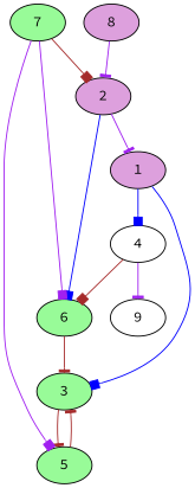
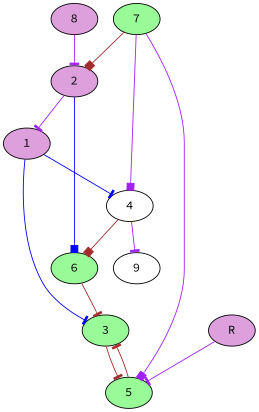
  digraph {
    fontname="Source Code Pro"
    node [fillcolor=palegreen fontname="Source Code Pro" style=filled]
    edge [arrowhead=tee color=purple fontname="Source Code Pro"]
    3
    1 [fillcolor=plum]
    4 [fillcolor=white]
    5
    6
    9 [fillcolor=white]
    2 [fillcolor=plum]
    7
    8 [fillcolor=plum]
+   R [fillcolor=plum]
    3 -> 5 [color=brown]
-   1 -> 3 [arrowhead=box color=blue]
-   1 -> 4 [arrowhead=box color=blue]
+   1 -> 3 [color=blue]
+   1 -> 4 [color=blue]
    4 -> 6 [arrowhead=box color=brown]
    4 -> 9
    5 -> 3 [color=brown]
    6 -> 3 [color=brown]
    2 -> 1
    2 -> 6 [arrowhead=box color=blue]
-   7 -> 6 [arrowhead=box]
+   7 -> 4 [arrowhead=box]
    7 -> 5 [arrowhead=box]
    7 -> 2 [arrowhead=box color=brown]
    8 -> 2
+   R -> 5
  }
